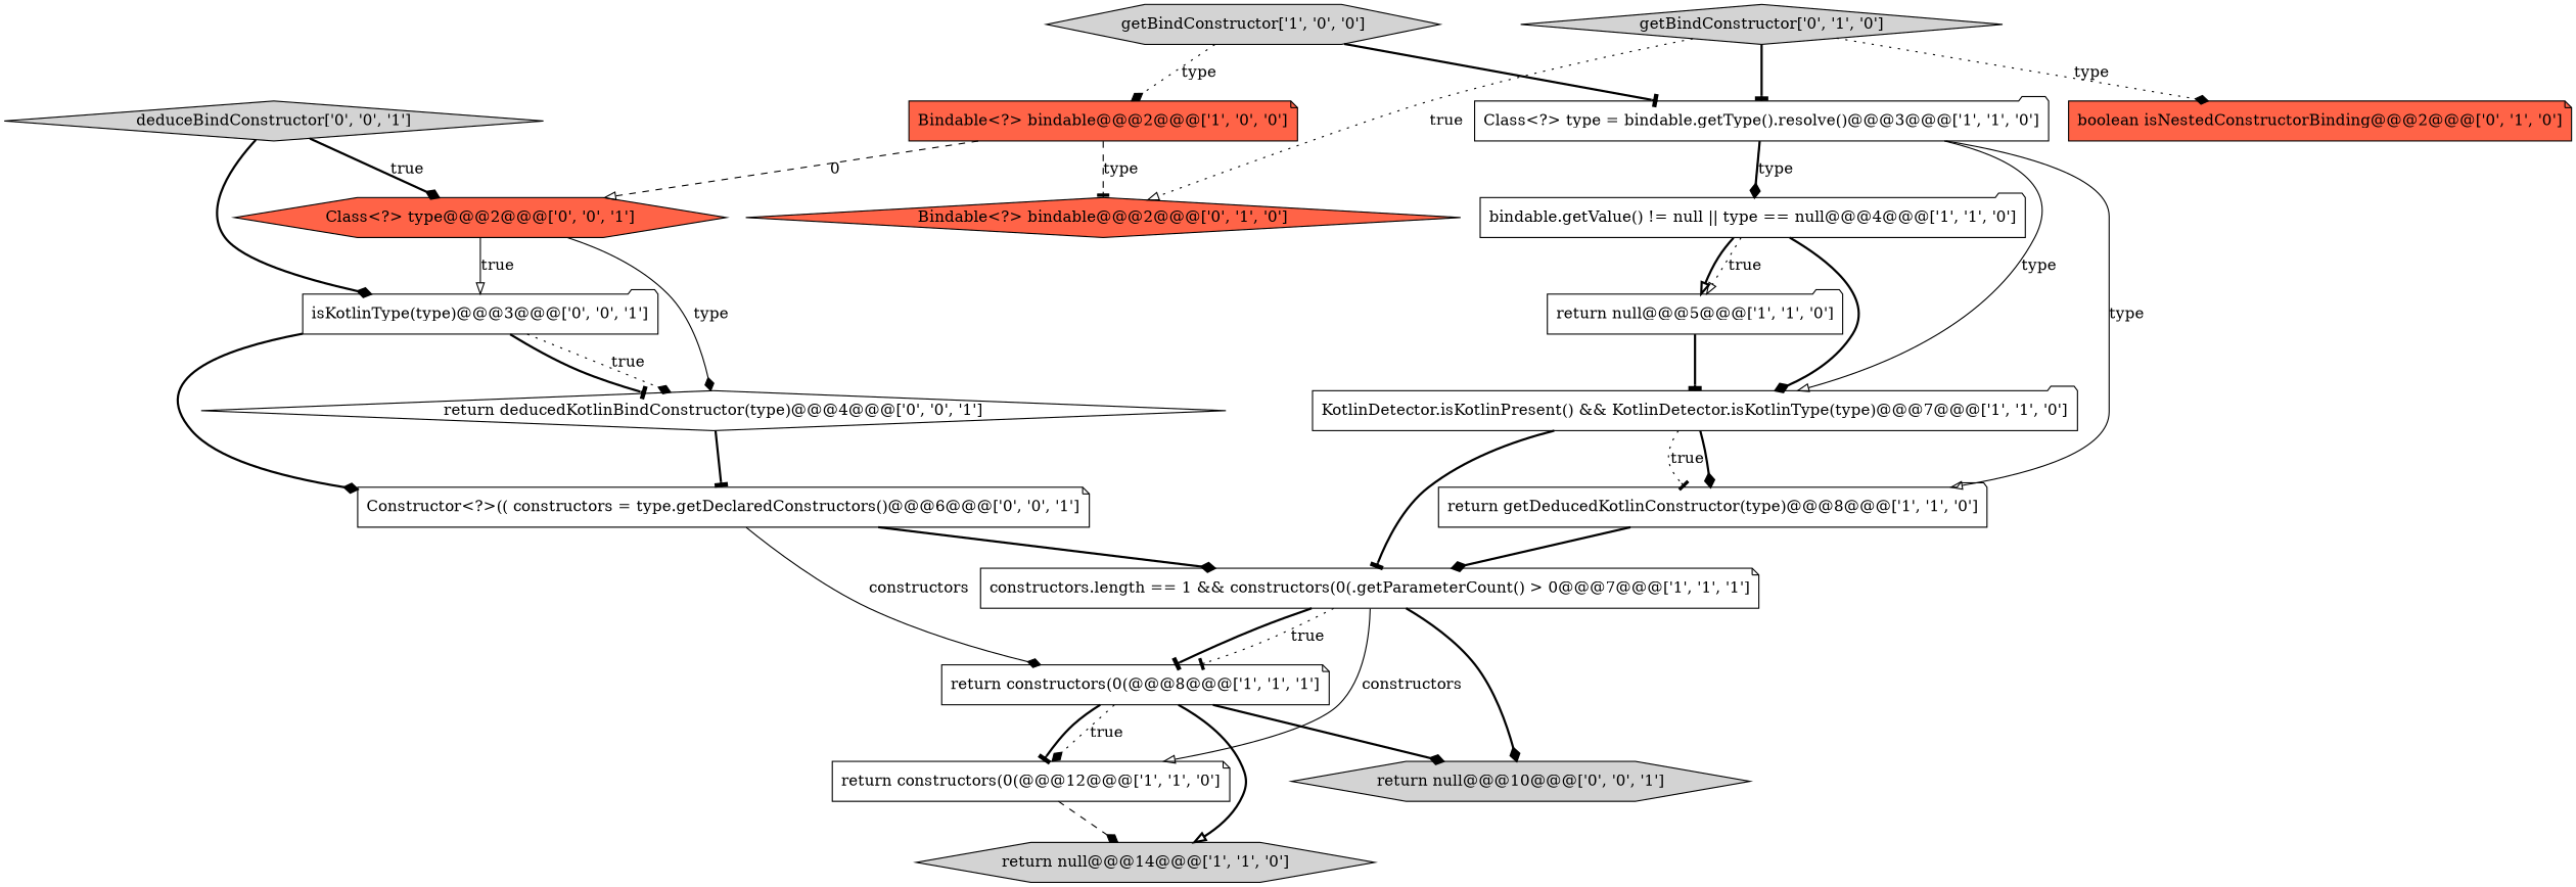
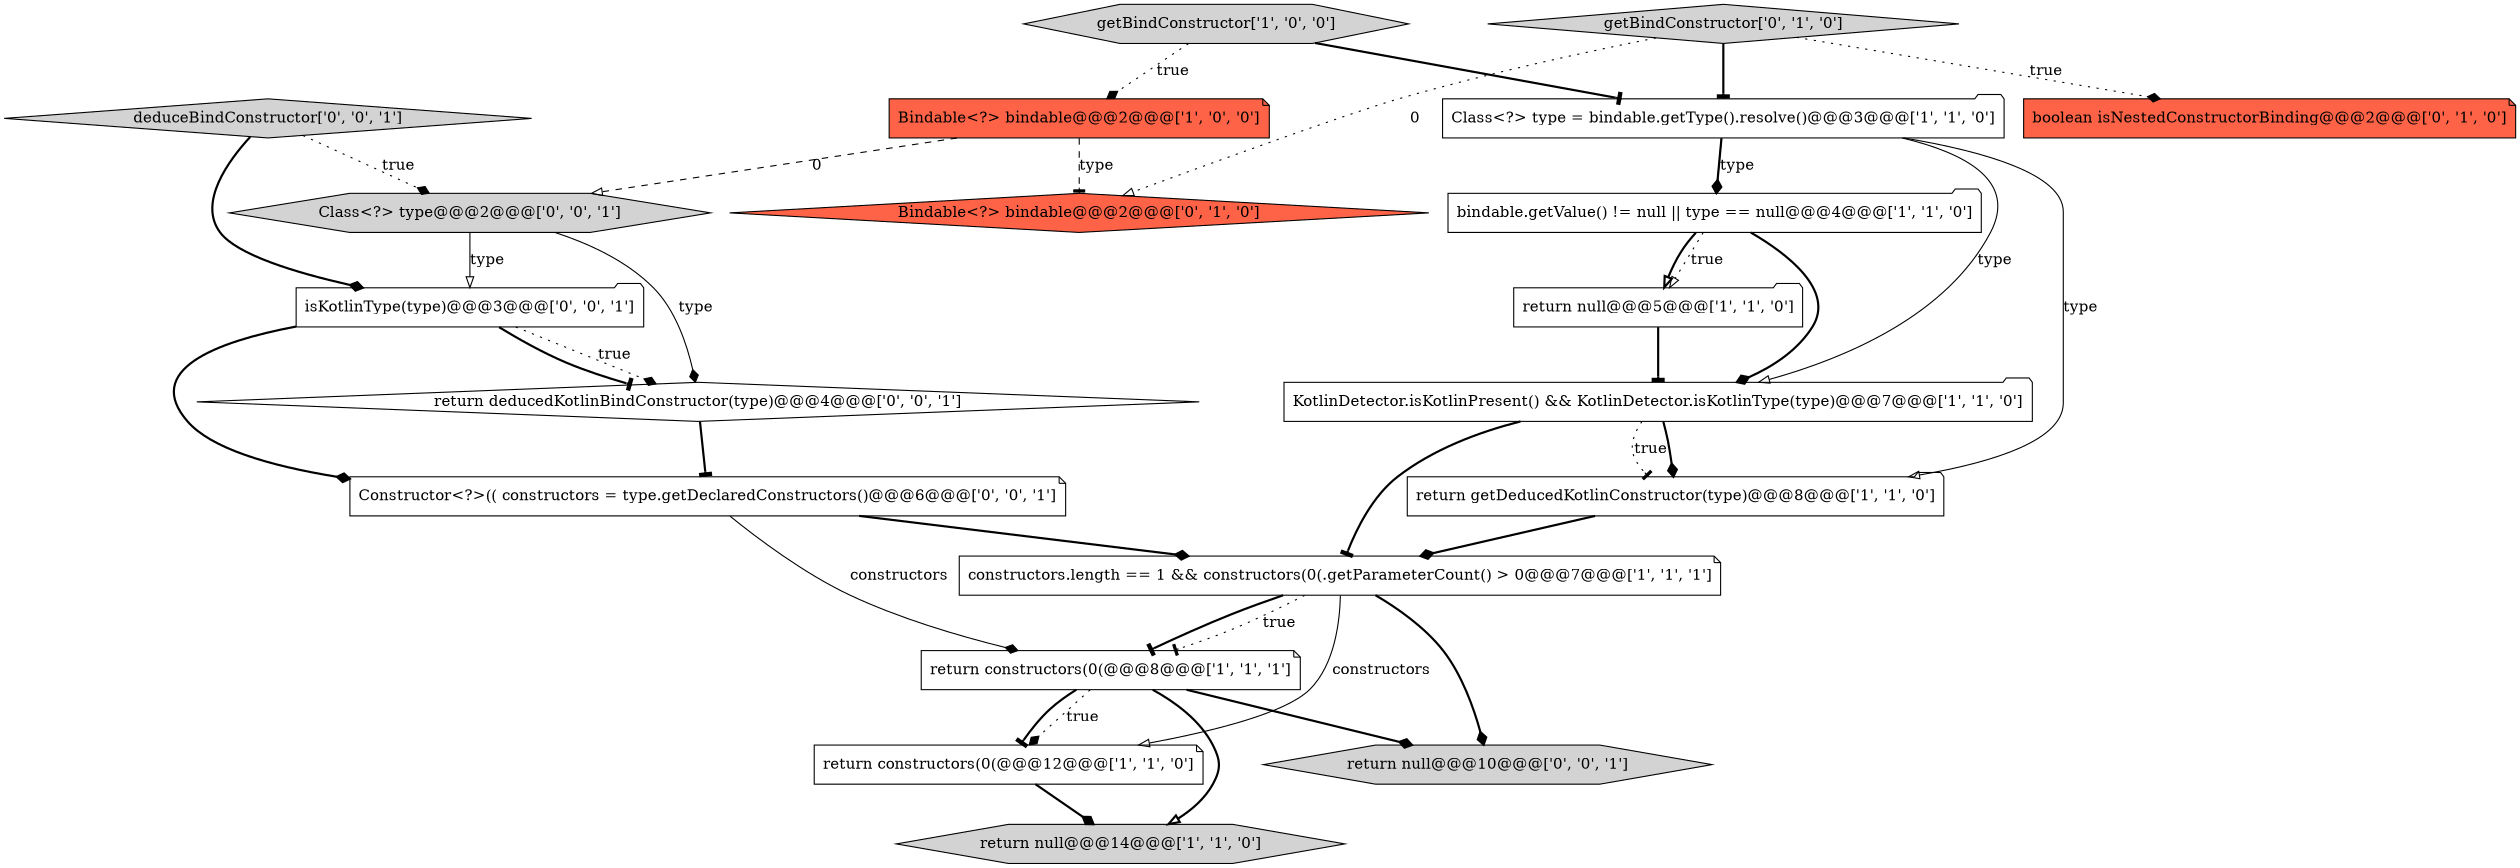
  digraph {
    node [fillcolor=white shape=note style=filled]
    edge [arrowhead=diamond style=bold]
    n1 [fillcolor=lightgray label="return null@@@10@@@['0', '0', '1']" shape=hexagon]
    n2 [label="return constructors(0(@@@12@@@['1', '1', '0']"]
    n3 [fillcolor=lightgray label="return null@@@14@@@['1', '1', '0']" shape=hexagon]
    n4 [label="Constructor<?>(( constructors = type.getDeclaredConstructors()@@@6@@@['0', '0', '1']"]
    n5 [label="return constructors(0(@@@8@@@['1', '1', '1']"]
    n6 [label="constructors.length == 1 && constructors(0(.getParameterCount() > 0@@@7@@@['1', '1', '1']"]
    n7 [fillcolor=tomato label="Bindable<?> bindable@@@2@@@['1', '0', '0']"]
    n8 [fillcolor=tomato label="Bindable<?> bindable@@@2@@@['0', '1', '0']" shape=diamond]
-   n9 [fillcolor=tomato label="Class<?> type@@@2@@@['0', '0', '1']" shape=hexagon]
+   n9 [fillcolor=lightgray label="Class<?> type@@@2@@@['0', '0', '1']" shape=hexagon]
    n10 [label="return deducedKotlinBindConstructor(type)@@@4@@@['0', '0', '1']" shape=diamond]
    n11 [label="isKotlinType(type)@@@3@@@['0', '0', '1']" shape=folder]
    n12 [label="Class<?> type = bindable.getType().resolve()@@@3@@@['1', '1', '0']" shape=folder]
    n13 [label="KotlinDetector.isKotlinPresent() && KotlinDetector.isKotlinType(type)@@@7@@@['1', '1', '0']" shape=folder]
    n14 [label="return getDeducedKotlinConstructor(type)@@@8@@@['1', '1', '0']" shape=folder]
    n15 [label="bindable.getValue() != null || type == null@@@4@@@['1', '1', '0']" shape=folder]
    n16 [label="return null@@@5@@@['1', '1', '0']" shape=folder]
    n17 [fillcolor=lightgray label="getBindConstructor['1', '0', '0']" shape=hexagon]
    n18 [fillcolor=lightgray label="getBindConstructor['0', '1', '0']" shape=diamond]
    n19 [fillcolor=tomato label="boolean isNestedConstructorBinding@@@2@@@['0', '1', '0']"]
    n20 [fillcolor=lightgray label="deduceBindConstructor['0', '0', '1']" shape=diamond]
-   n2 -> n3 [style=dashed]
+   n2 -> n3
    n4 -> n5 [label=constructors style=solid]
    n4 -> n6
    n5 -> n1
    n5 -> n2 [label=true style=dotted]
    n5 -> n2 [arrowhead=tee]
    n5 -> n3 [arrowhead=onormal]
    n6 -> n1
    n6 -> n2 [arrowhead=onormal label=constructors style=solid]
    n6 -> n5 [arrowhead=tee]
    n6 -> n5 [arrowhead=tee label=true style=dotted]
    n7 -> n8 [arrowhead=tee label=type style=dashed]
    n7 -> n9 [arrowhead=onormal label=0 style=dashed]
    n9 -> n10 [label=type style=solid]
-   n9 -> n11 [arrowhead=onormal label=true style=solid]
+   n9 -> n11 [arrowhead=onormal label=type style=solid]
    n10 -> n4 [arrowhead=tee]
    n11 -> n4
    n11 -> n10 [label=true style=dotted]
    n11 -> n10 [arrowhead=tee]
    n12 -> n13 [arrowhead=onormal label=type style=solid]
    n12 -> n14 [arrowhead=onormal label=type style=solid]
    n12 -> n15 [label=type style=solid]
    n12 -> n15
    n13 -> n6 [arrowhead=tee]
    n13 -> n14 [arrowhead=tee label=true style=dotted]
    n13 -> n14
    n14 -> n6
    n15 -> n13
    n15 -> n16 [arrowhead=onormal]
    n15 -> n16 [arrowhead=onormal label=true style=dotted]
    n16 -> n13 [arrowhead=tee]
-   n17 -> n7 [label=type style=dotted]
+   n17 -> n7 [label=true style=dotted]
    n17 -> n12 [arrowhead=tee]
-   n18 -> n8 [arrowhead=onormal label=true style=dotted]
+   n18 -> n8 [arrowhead=onormal label=0 style=dotted]
    n18 -> n12 [arrowhead=tee]
-   n18 -> n19 [label=type style=dotted]
-   n20 -> n9 [label=true]
+   n18 -> n19 [label=true style=dotted]
+   n20 -> n9 [label=true style=dotted]
    n20 -> n11
  }
